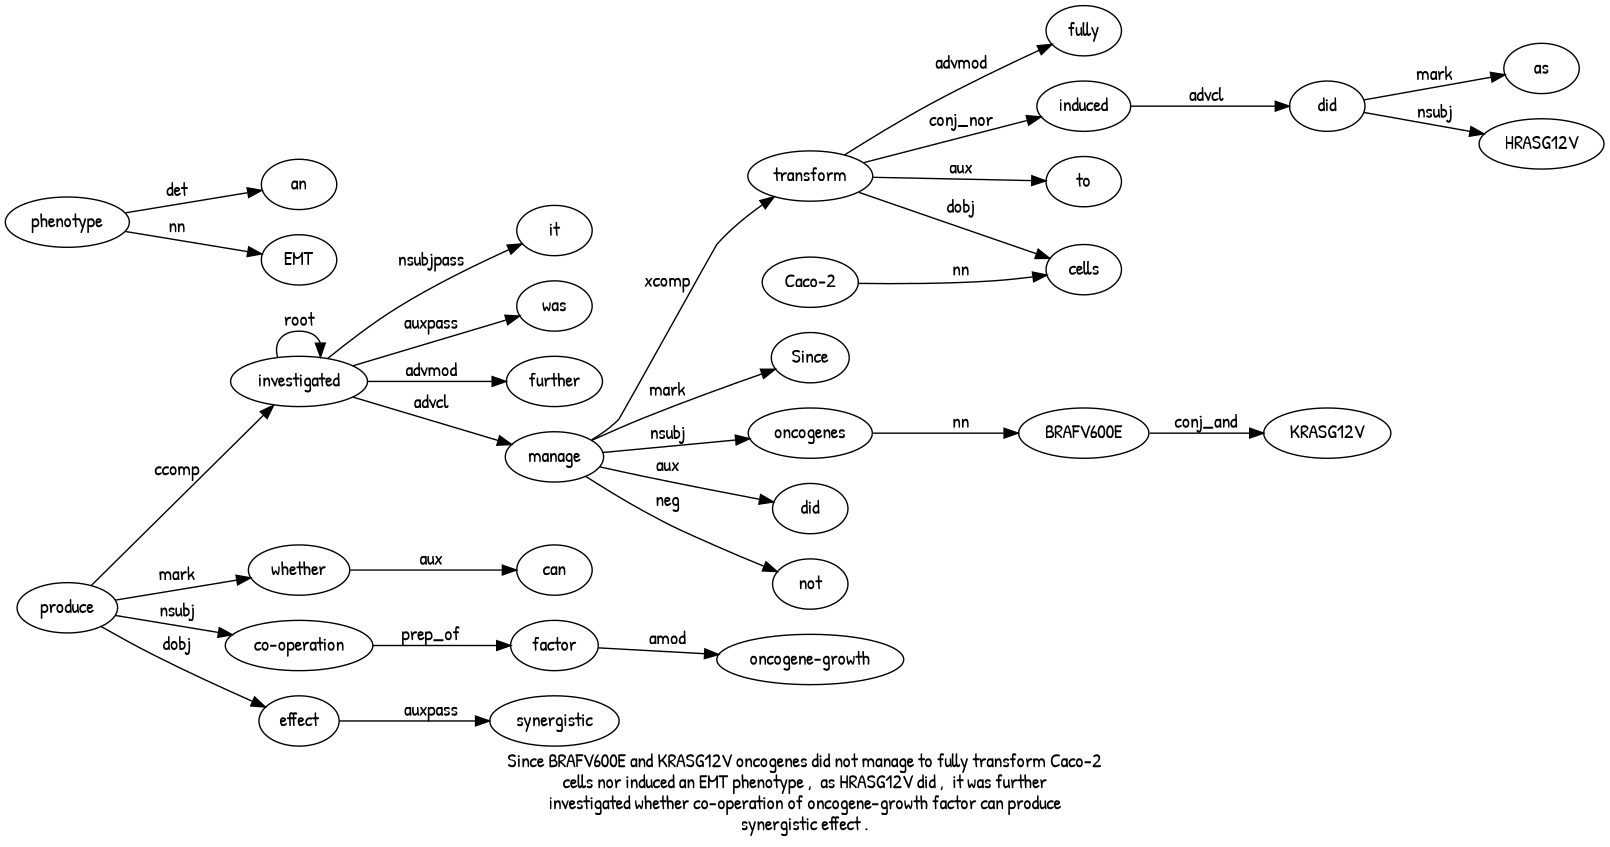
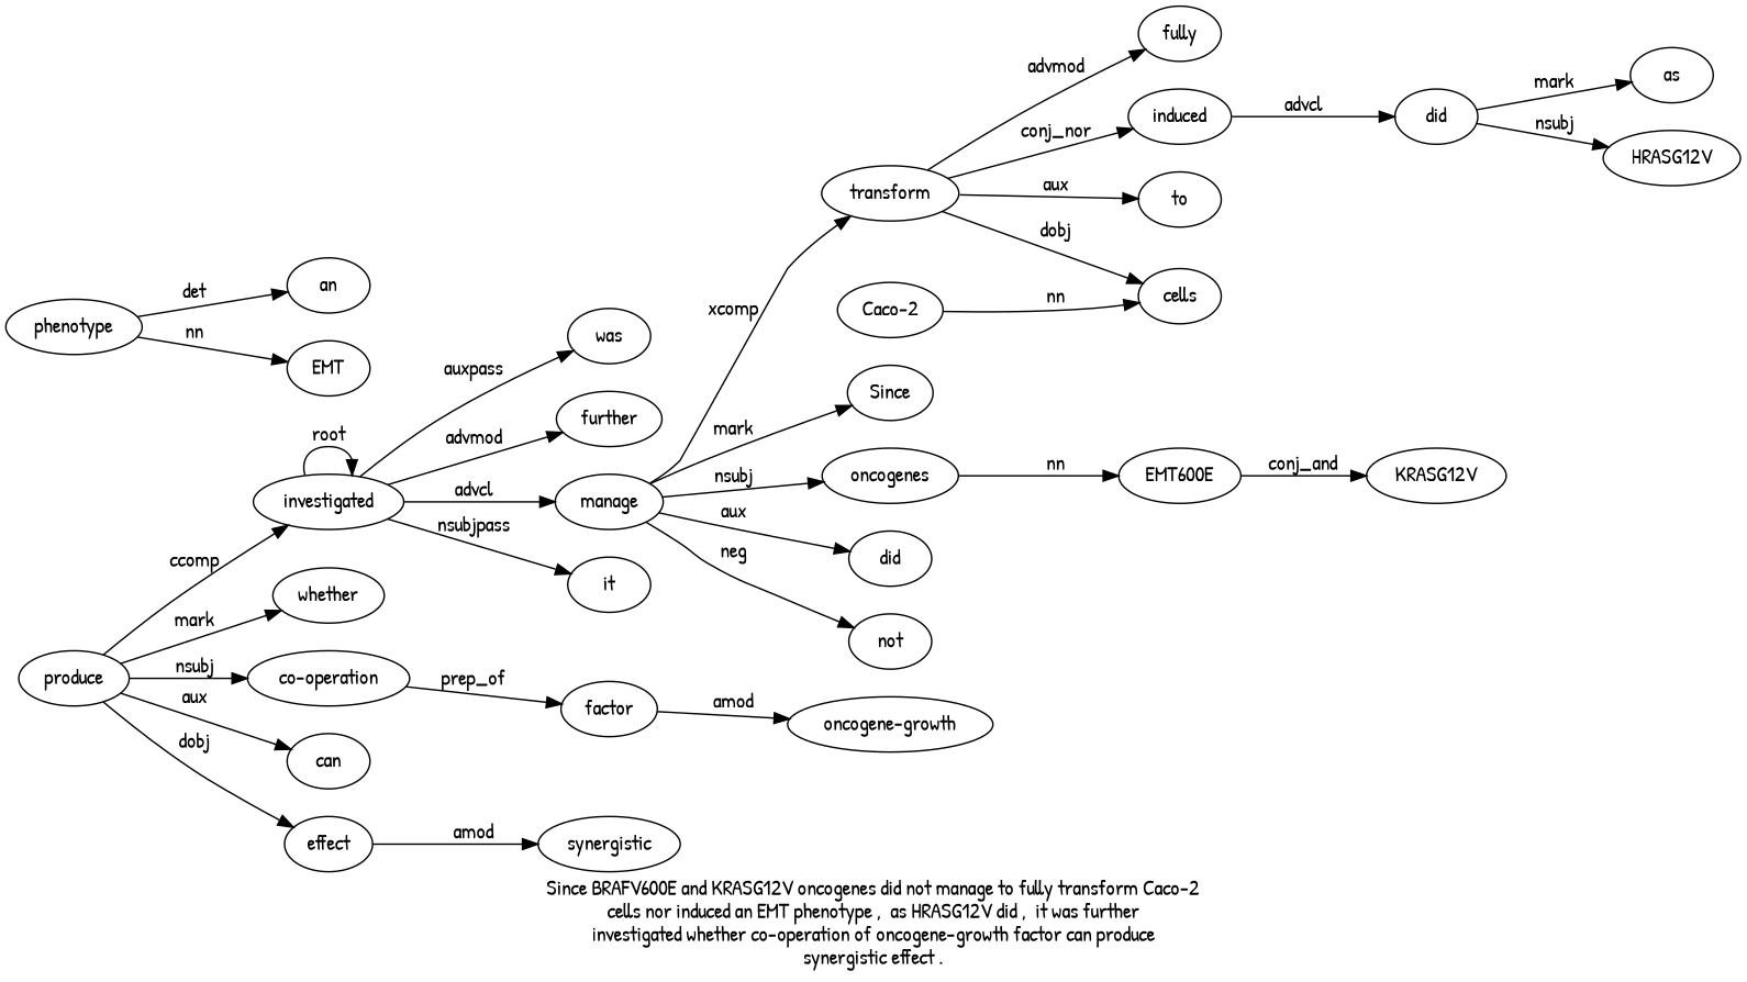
  digraph {
    fontname="Patrick Hand"
    label="Since BRAFV600E and KRASG12V oncogenes did not manage to fully transform Caco-2\ncells nor induced an EMT phenotype ,  as HRASG12V did ,  it was further\ninvestigated whether co-operation of oncogene-growth factor can produce\nsynergistic effect ."
    rankdir=LR
    node [fillcolor=white fontname="Patrick Hand" style=filled]
    edge [fontname="Patrick Hand"]
    n1 [label=manage]
    n2 [label=Since]
    n3 [label=oncogenes]
    n4 [label=did]
    n5 [label=not]
    n6 [label=transform]
-   n7 [label=BRAFV600E]
+   n7 [label=EMT600E]
    n8 [label=to]
    n9 [label=fully]
    n10 [label=cells]
    n11 [label=induced]
    n12 [label=KRASG12V]
    n13 [label=investigated]
    n14 [label=it]
    n15 [label=was]
    n16 [label=further]
    n17 [label=produce]
    n18 [label=whether]
    n19 [label="co-operation"]
    n20 [label=can]
    n21 [label=effect]
    n22 [label=did]
    n23 [label="Caco-2"]
    n24 [label=phenotype]
    n25 [label=an]
    n26 [label=EMT]
    n27 [label=as]
    n28 [label=HRASG12V]
    n29 [label=factor]
    n30 [label=synergistic]
    n31 [label="oncogene-growth"]
    n1 -> n2 [label=mark]
    n1 -> n3 [label=nsubj]
    n1 -> n4 [label=aux]
    n1 -> n5 [label=neg]
    n1 -> n6 [label=xcomp]
    n3 -> n7 [label=nn]
    n6 -> n8 [label=aux]
    n6 -> n9 [label=advmod]
    n6 -> n10 [label=dobj]
    n6 -> n11 [label=conj_nor]
    n7 -> n12 [label=conj_and]
    n11 -> n22 [label=advcl]
    n13 -> n1 [label=advcl]
    n13 -> n13 [label=root]
    n13 -> n14 [label=nsubjpass]
    n13 -> n15 [label=auxpass]
    n13 -> n16 [label=advmod]
    n17 -> n13 [label=ccomp]
    n17 -> n18 [label=mark]
    n17 -> n19 [label=nsubj]
-   n18 -> n20 [label=aux]
+   n17 -> n20 [label=aux]
    n17 -> n21 [label=dobj]
    n19 -> n29 [label=prep_of]
-   n21 -> n30 [label=auxpass]
+   n21 -> n30 [label=amod]
    n22 -> n27 [label=mark]
    n22 -> n28 [label=nsubj]
    n23 -> n10 [label=nn]
    n24 -> n25 [label=det]
    n24 -> n26 [label=nn]
    n29 -> n31 [label=amod]
  }
